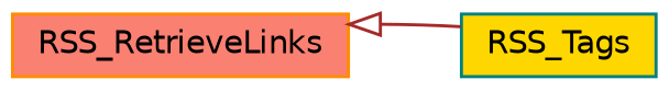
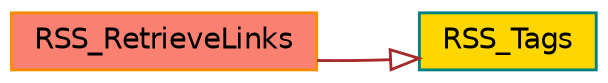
  digraph {
    rankdir=LR
    node [fontname=Helvetica fontsize=10 shape=record style=filled]
    n1 [color=darkorange fillcolor=salmon fontcolor=black height=0.2 label=RSS_RetrieveLinks width=0.4]
    n2 [color=teal fillcolor=gold height=0.2 label=RSS_Tags width=0.4]
-   n2 -> n1 [color=brown fontname=Helvetica fontsize=10 labelfontname=Helvetica labelfontsize=10 style=solid arrowhead=onormal]
+   n1 -> n2 [color=brown fontname=Helvetica fontsize=10 labelfontname=Helvetica labelfontsize=10 style=solid arrowhead=onormal]
  }
